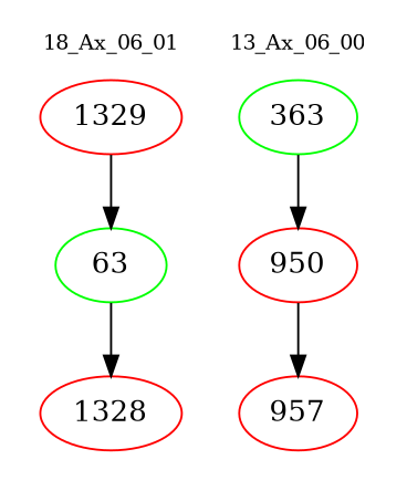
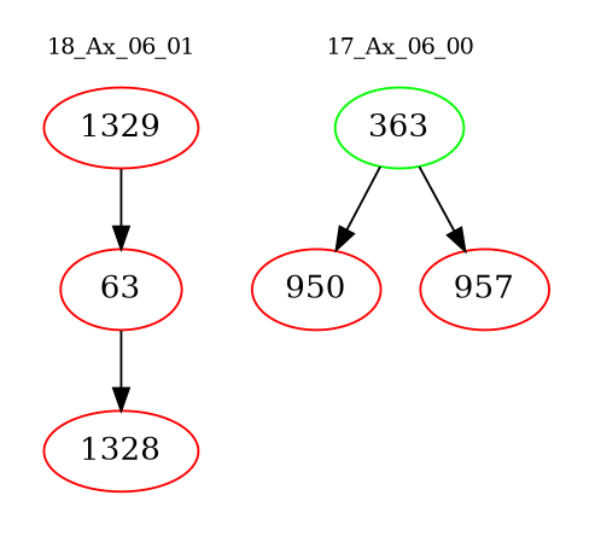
  digraph {
    node [color=red]
    edge [color=black]
-   n1 [color=green label=63]
+   n1 [label=63]
    n2 [label=1328]
    n3 [label=1329]
    n4 [color=green label=363]
    n5 [label=950]
    n6 [label=957]
    subgraph cluster_1 {
      color=white
      fontsize=10
      label="18_Ax_06_01"
      n1
      n2
      n3
    }
    subgraph cluster_2 {
      color=white
      fontsize=10
-     label="13_Ax_06_00"
+     label="17_Ax_06_00"
      n4
      n5
      n6
    }
    n1 -> n2
    n3 -> n1
    n4 -> n5
-   n5 -> n6
+   n4 -> n6
  }
